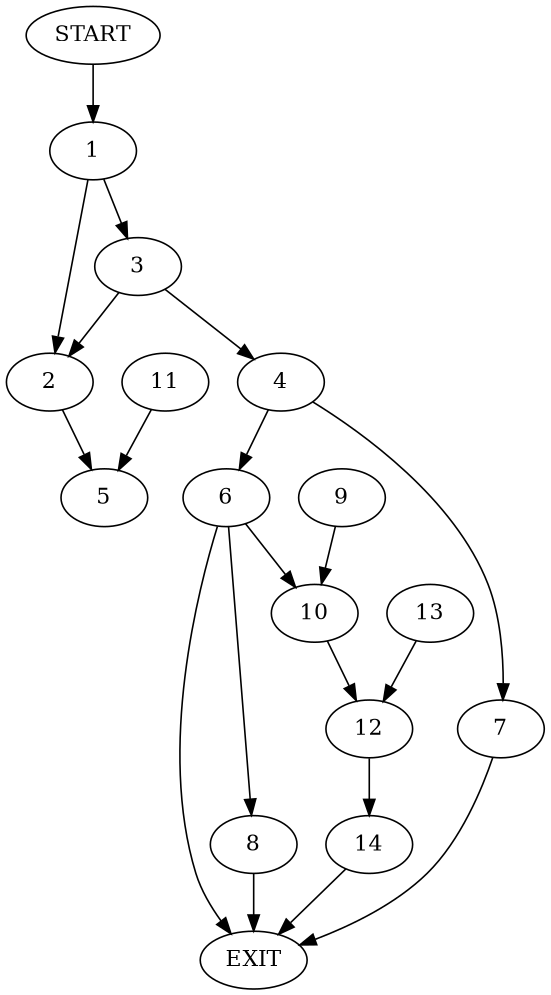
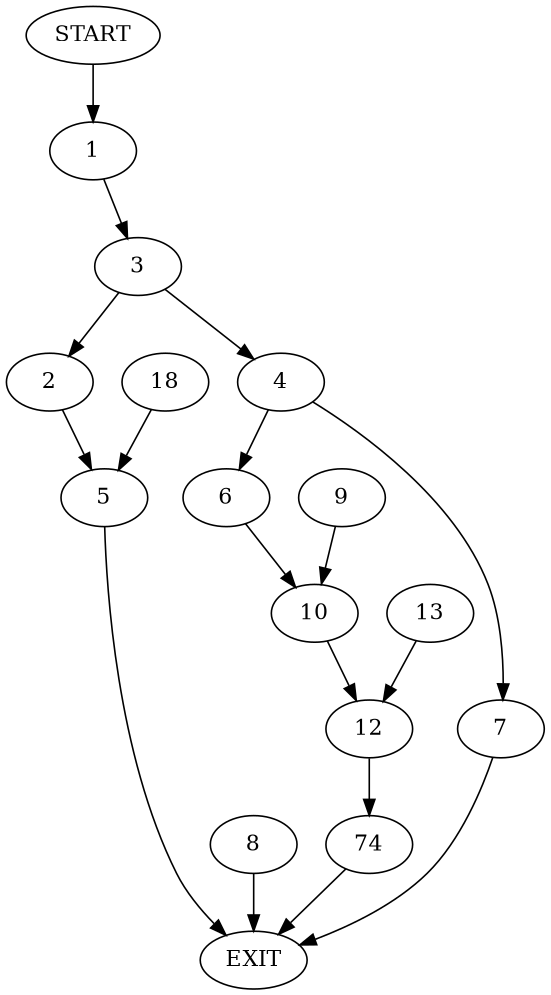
  digraph {
    n1 [label=START]
    1
    2
    3
    n5 [label=EXIT]
    5
    4
    6
    7
    8
    10
    9
    12
-   11
-   14
+   11 [label=18]
+   14 [label=74]
    13
    n1 -> 1
-   1 -> 2
    1 -> 3
    2 -> 5
    3 -> 2
    3 -> 4
-   6 -> n5
+   5 -> n5
    4 -> 6
    4 -> 7
-   6 -> 8
    6 -> 10
    7 -> n5
    8 -> n5
    10 -> 12
    9 -> 10
    12 -> 14
    11 -> 5
    14 -> n5
    13 -> 12
  }
